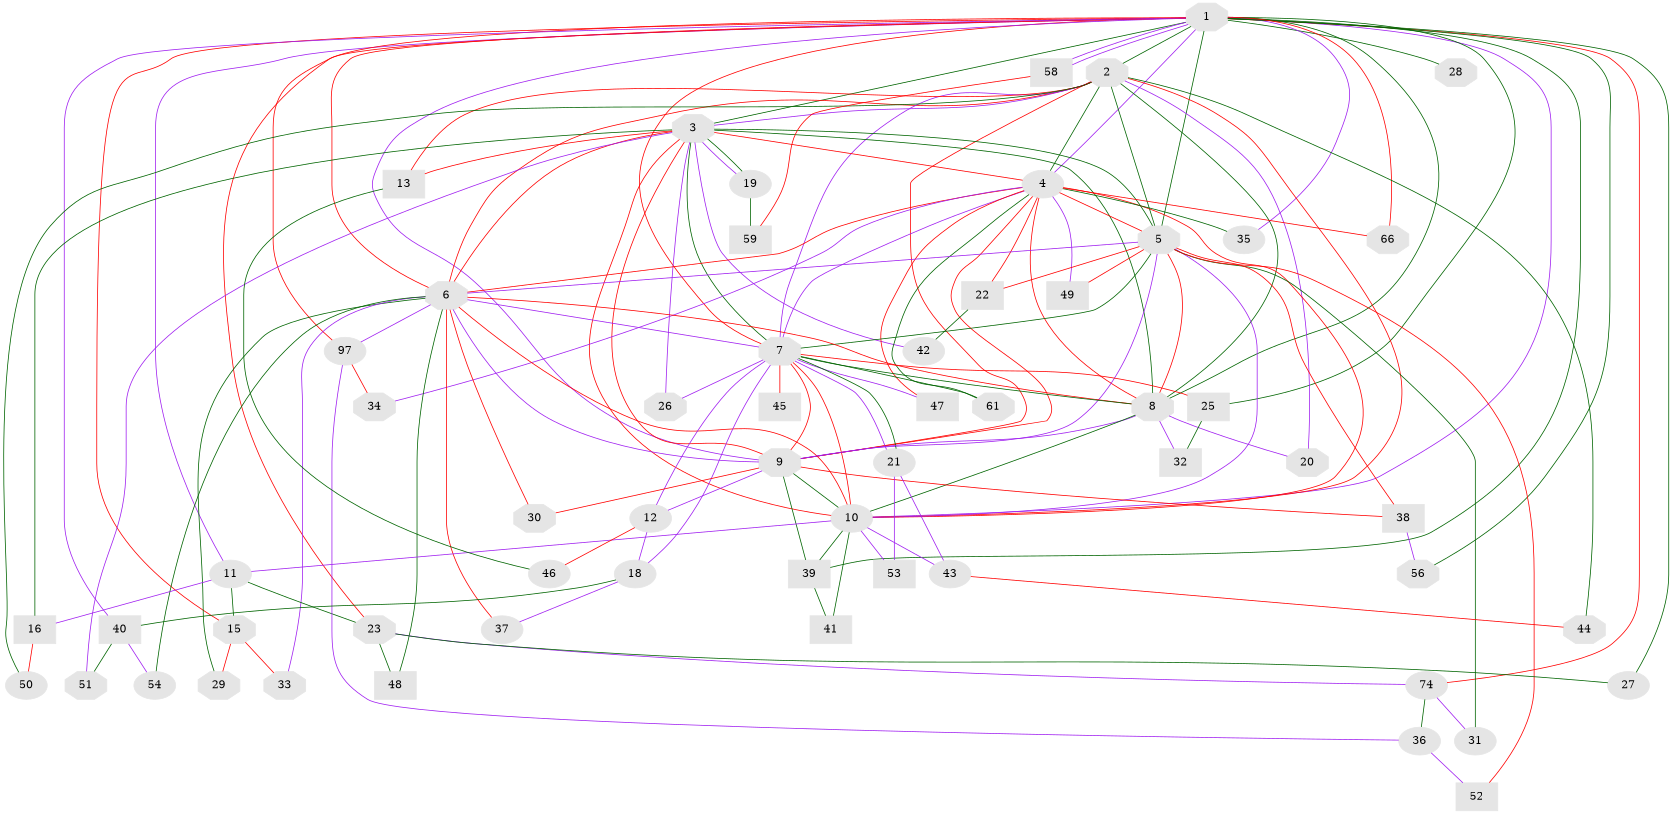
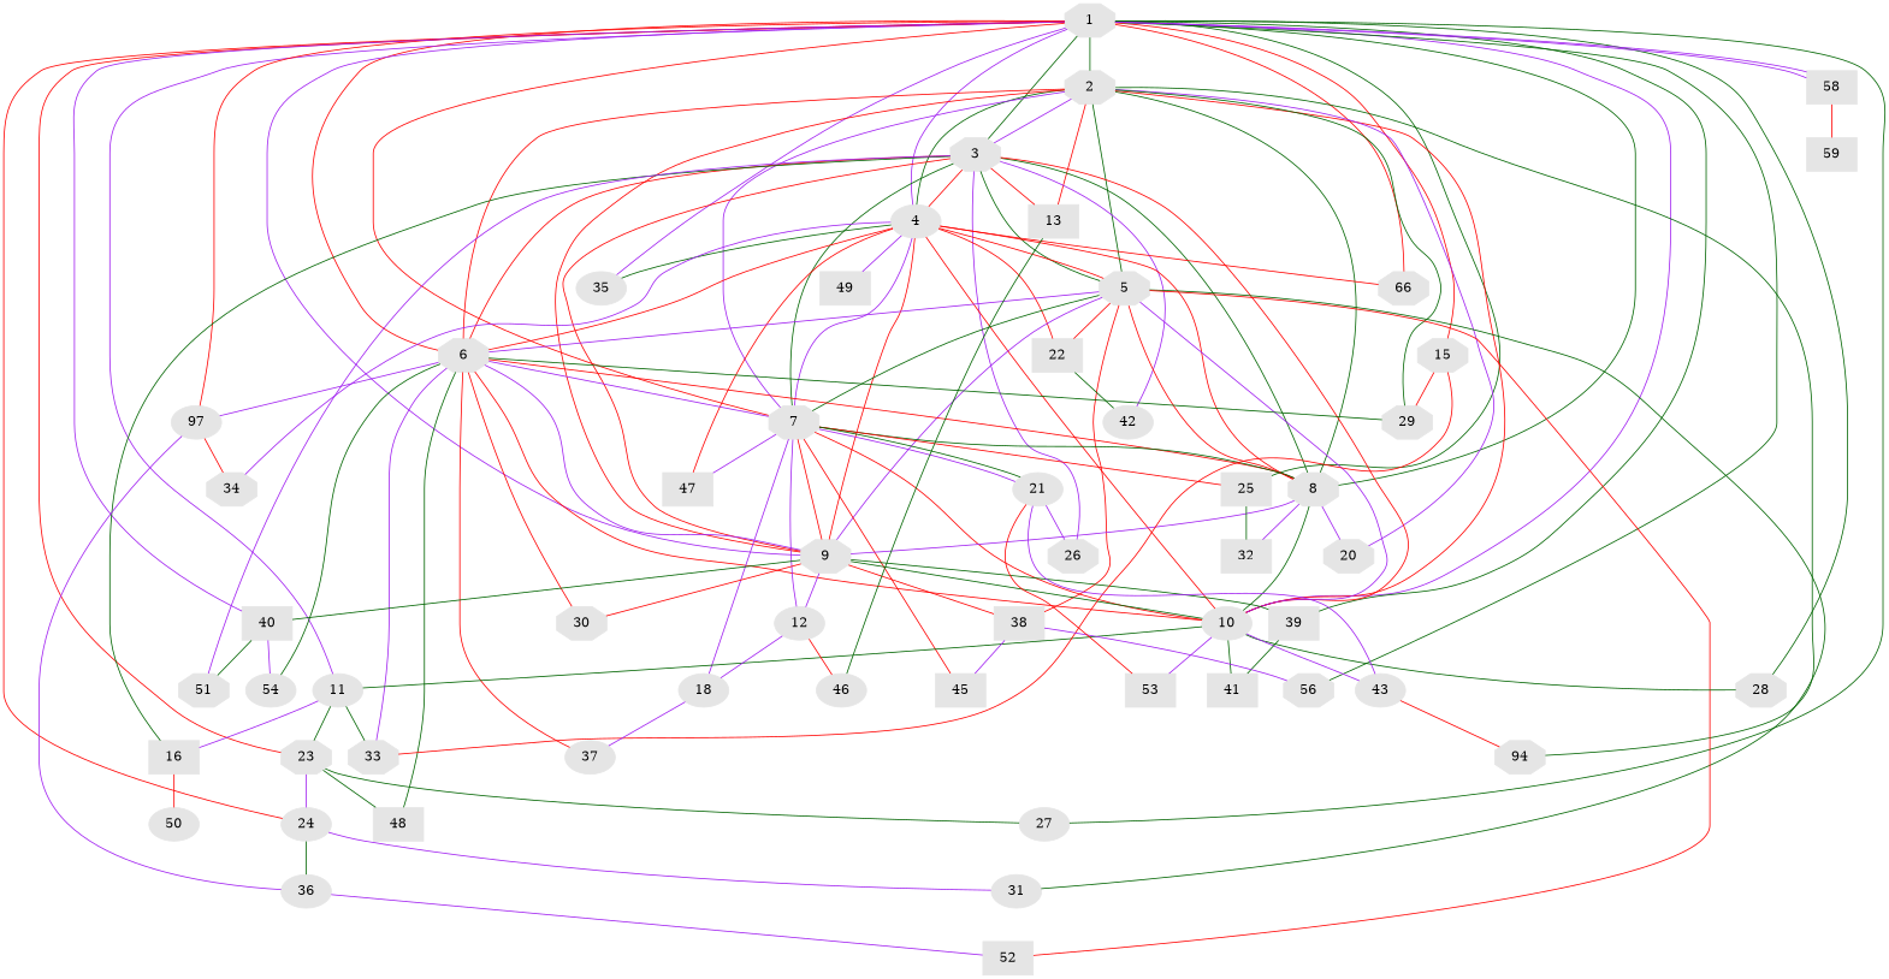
  graph {
    fontname="DejaVu Serif"
    node [color=gray90 fontname="DejaVu Serif" shape=octagon style=filled]
    edge [color=purple fontname="DejaVu Serif"]
    1
    2
    3
    4 [shape=ellipse]
    5
    6
    7
    8
    9
    10 [shape=ellipse]
    11 [shape=ellipse]
    15
    n13 [label=97 shape=ellipse]
    23
-   24 [shape=ellipse label=74]
+   24 [shape=ellipse]
    25 [shape=box]
    27 [shape=ellipse]
    28
    35 [shape=ellipse]
    39 [shape=box]
    40 [shape=box]
    56
    58 [shape=box]
    n24 [label=66]
    13 [shape=box]
    20
-   44
+   44 [label=94]
    50 [shape=ellipse]
    16 [shape=box]
-   19 [shape=ellipse]
    26
    42 [shape=ellipse]
    51
    22 [shape=box]
    34
    47 [shape=box]
    49 [shape=box]
-   61
    31 [shape=ellipse]
    38 [shape=box]
    52 [shape=box]
    29
    30
    33
    37 [shape=ellipse]
    48 [shape=box]
    54 [shape=ellipse]
    12 [shape=ellipse]
    18 [shape=ellipse]
    21 [shape=ellipse]
    45 [shape=box]
    32 [shape=box]
    41 [shape=box]
    43 [shape=ellipse]
    53 [shape=box]
    36 [shape=ellipse]
    59 [shape=box]
    46 [shape=ellipse]
    1 -- 2 [color=darkgreen]
    1 -- 3 [color=darkgreen]
    1 -- 4
-   1 -- 5 [color=darkgreen]
    1 -- 6 [color=red]
    1 -- 7 [color=red]
    1 -- 8 [color=darkgreen]
    1 -- 9
    1 -- 10
    1 -- 11
    1 -- 15 [color=red]
    1 -- n13 [color=red]
    1 -- 23 [color=red]
    1 -- 24 [color=red]
    1 -- 25 [color=darkgreen]
    1 -- 27 [color=darkgreen]
    1 -- 28 [color=darkgreen]
    1 -- 35
    1 -- 39 [color=darkgreen]
    1 -- 40
    1 -- 56 [color=darkgreen]
    1 -- 58
    1 -- 58
    1 -- n24 [color=red]
    2 -- 3
    2 -- 4 [color=darkgreen]
    2 -- 5 [color=darkgreen]
    2 -- 6 [color=red]
    2 -- 7
    2 -- 8 [color=darkgreen]
    2 -- 9 [color=red]
    2 -- 10 [color=red]
    2 -- 13 [color=red]
    2 -- 20
    2 -- 44 [color=darkgreen]
-   2 -- 50 [color=darkgreen]
+   2 -- 29 [color=darkgreen]
    3 -- 4 [color=red]
    3 -- 5 [color=darkgreen]
    3 -- 6 [color=red]
    3 -- 7 [color=darkgreen]
    3 -- 8 [color=darkgreen]
    3 -- 9 [color=red]
    3 -- 10 [color=red]
    3 -- 13 [color=red]
    3 -- 16 [color=darkgreen]
-   3 -- 19
-   3 -- 19 [color=darkgreen]
    3 -- 26
    3 -- 42
    3 -- 51
    4 -- 5 [color=red]
    4 -- 6 [color=red]
    4 -- 7
    4 -- 8 [color=red]
    4 -- 9 [color=red]
    4 -- 10 [color=red]
    4 -- 35 [color=darkgreen]
    4 -- n24 [color=red]
    4 -- 22 [color=red]
    4 -- 34
    4 -- 47 [color=red]
    4 -- 49
-   4 -- 61 [color=darkgreen]
    5 -- 6
    5 -- 7 [color=darkgreen]
    5 -- 8 [color=red]
    5 -- 9
    5 -- 10
    5 -- 22 [color=red]
-   5 -- 49 [color=red]
    5 -- 31 [color=darkgreen]
    5 -- 38 [color=red]
    5 -- 52 [color=red]
    6 -- 7
    6 -- 8 [color=red]
    6 -- 9
    6 -- 10 [color=red]
    6 -- n13
    6 -- 29 [color=darkgreen]
    6 -- 30 [color=red]
    6 -- 33
    6 -- 37 [color=red]
    6 -- 48 [color=darkgreen]
    6 -- 54 [color=darkgreen]
    7 -- 8 [color=darkgreen]
    7 -- 9 [color=red]
    7 -- 10 [color=red]
    7 -- 25 [color=red]
-   7 -- 26
+   21 -- 26
    7 -- 47
-   7 -- 61 [color=darkgreen]
    7 -- 12
    7 -- 18
    7 -- 21
    7 -- 21 [color=darkgreen]
    7 -- 45 [color=red]
    8 -- 9
    8 -- 10 [color=darkgreen]
    8 -- 20
    8 -- 32
    9 -- 10 [color=darkgreen]
    9 -- 39 [color=darkgreen]
-   18 -- 40 [color=darkgreen]
+   9 -- 40 [color=darkgreen]
    9 -- 38 [color=red]
    9 -- 30 [color=red]
    9 -- 12
-   10 -- 11
-   10 -- 39 [color=darkgreen]
+   10 -- 11 [color=darkgreen]
+   10 -- 28 [color=darkgreen]
    10 -- 41 [color=darkgreen]
    10 -- 43
    10 -- 53
-   11 -- 15 [color=darkgreen]
+   11 -- 33 [color=darkgreen]
    11 -- 23 [color=darkgreen]
    11 -- 16
    15 -- 29 [color=red]
    15 -- 33 [color=red]
    n13 -- 34 [color=red]
    n13 -- 36
    23 -- 24
    23 -- 27 [color=darkgreen]
    23 -- 48 [color=darkgreen]
    24 -- 31
    24 -- 36 [color=darkgreen]
    25 -- 32 [color=darkgreen]
    39 -- 41 [color=darkgreen]
    40 -- 51 [color=darkgreen]
    40 -- 54
    58 -- 59 [color=red]
    13 -- 46 [color=darkgreen]
    16 -- 50 [color=red]
-   19 -- 59 [color=darkgreen]
    22 -- 42 [color=darkgreen]
    38 -- 56
+   38 -- 45
    12 -- 18
    12 -- 46 [color=red]
    18 -- 37
    21 -- 43
-   21 -- 53
+   21 -- 53 [color=red]
    43 -- 44 [color=red]
    36 -- 52
  }
